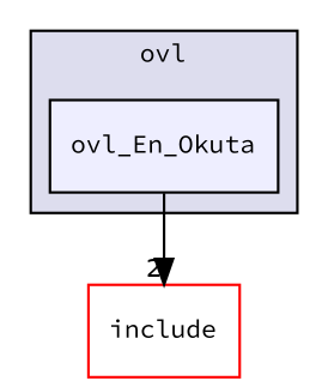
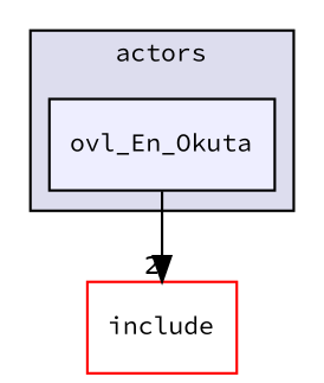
  digraph {
    compound=true
    fontname="Source Code Pro"
    node [fontname="Source Code Pro" fontsize=10 shape=box style=filled]
    n1 [fillcolor="#eeeeff" label=ovl_En_Okuta pencolor=black]
    n2 [color=red fillcolor=white label=include]
    subgraph cluster_1 {
      bgcolor="#ddddee"
      fontsize=10
-     label=ovl
+     label=actors
      pencolor=black
      n1
    }
    n1 -> n2 [headlabel=2 labeldistance=1.5 labelfontname=Helvetica labelfontsize=10 fontname="Source Code Pro"]
  }
